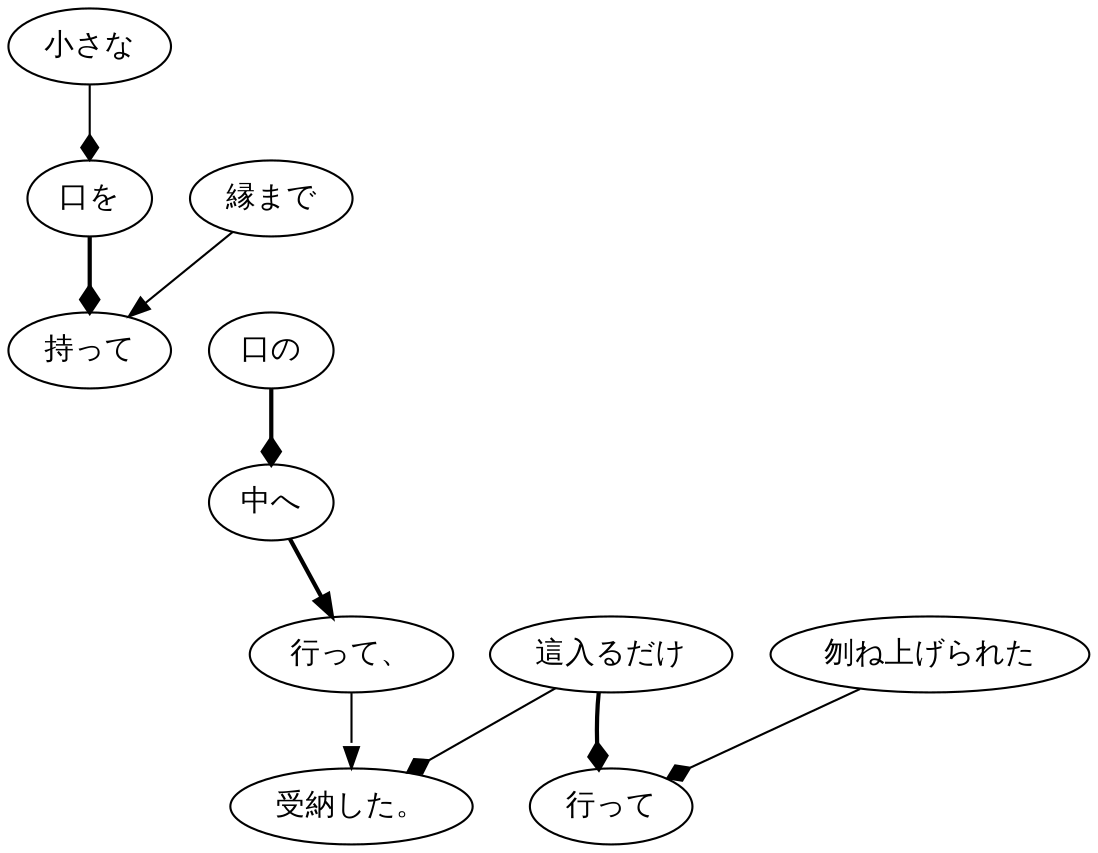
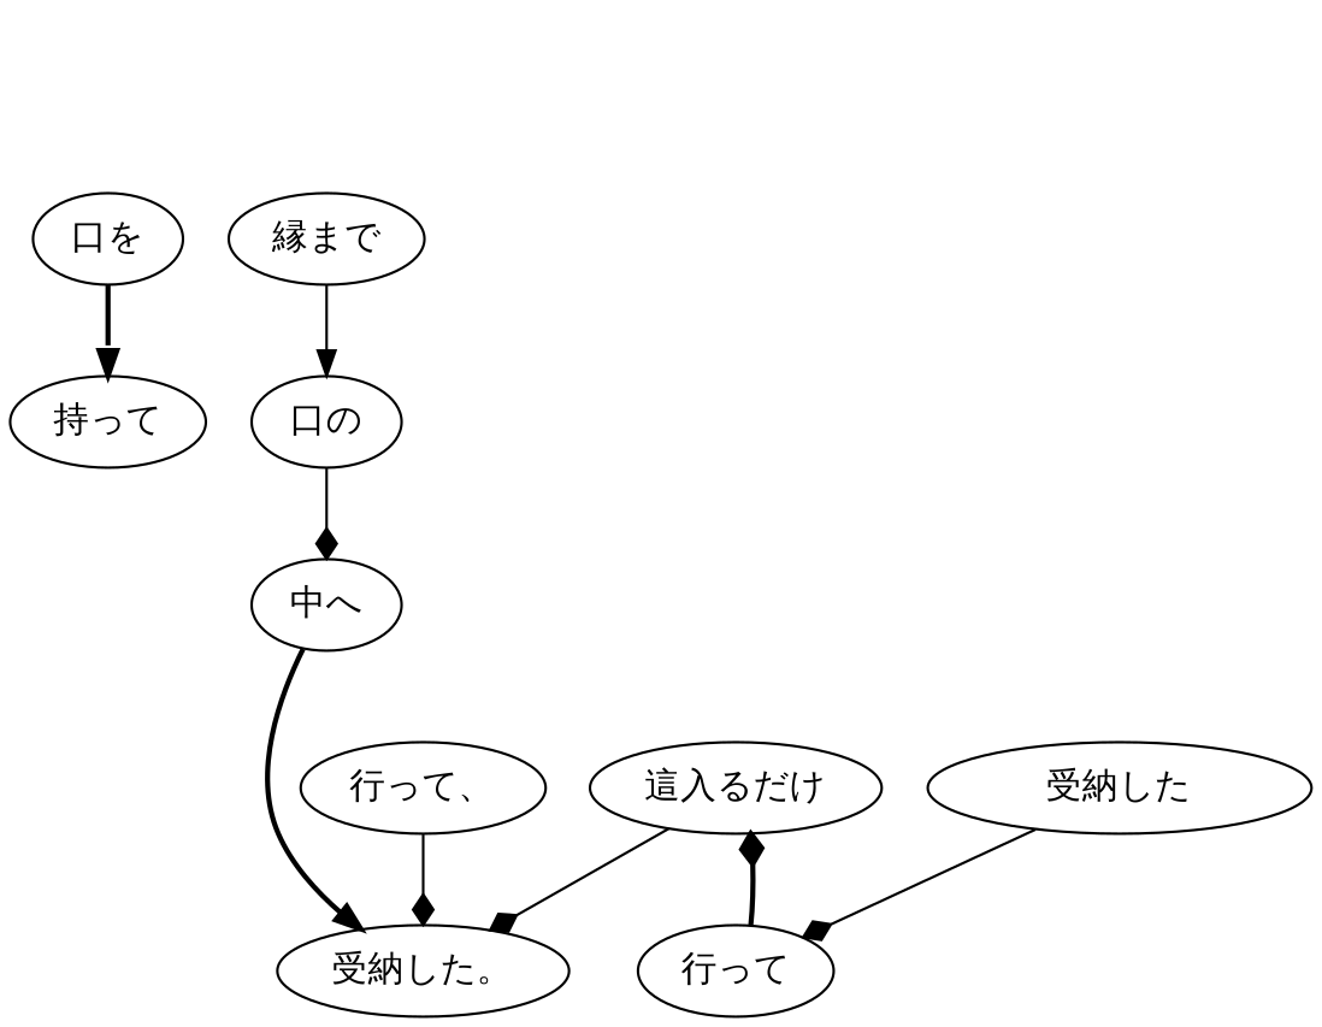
  digraph {
    fontname="IBM Plex Sans"
    node [fontname="IBM Plex Sans"]
    edge [arrowhead=diamond fontname="IBM Plex Sans" style=solid]
    n1 [label="受納した。"]
-   n2 [label="小さな"]
    n3 [label="口を"]
    n4 [label="持って"]
    n5 [label="縁まで"]
    n6 [label="行って、"]
-   n7 [label="刎ね上げられた"]
+   n7 [label="受納した"]
    n8 [label="行って"]
    n9 [label="這入るだけ"]
    n10 [label="口の"]
    n11 [label="中へ"]
-   n2 -> n3
-   n3 -> n4 [style=bold]
-   n5 -> n4 [arrowhead=normal]
-   n6 -> n1 [arrowhead=normal]
+   n3 -> n4 [arrowhead=normal style=bold]
+   n5 -> n10 [arrowhead=normal]
+   n6 -> n1
    n7 -> n8
-   n9 -> n8 [style=bold]
+   n8 -> n9 [style=bold]
    n9 -> n1
-   n10 -> n11 [style=bold]
-   n11 -> n6 [arrowhead=normal style=bold]
+   n10 -> n11
+   n11 -> n1 [arrowhead=normal style=bold]
  }
